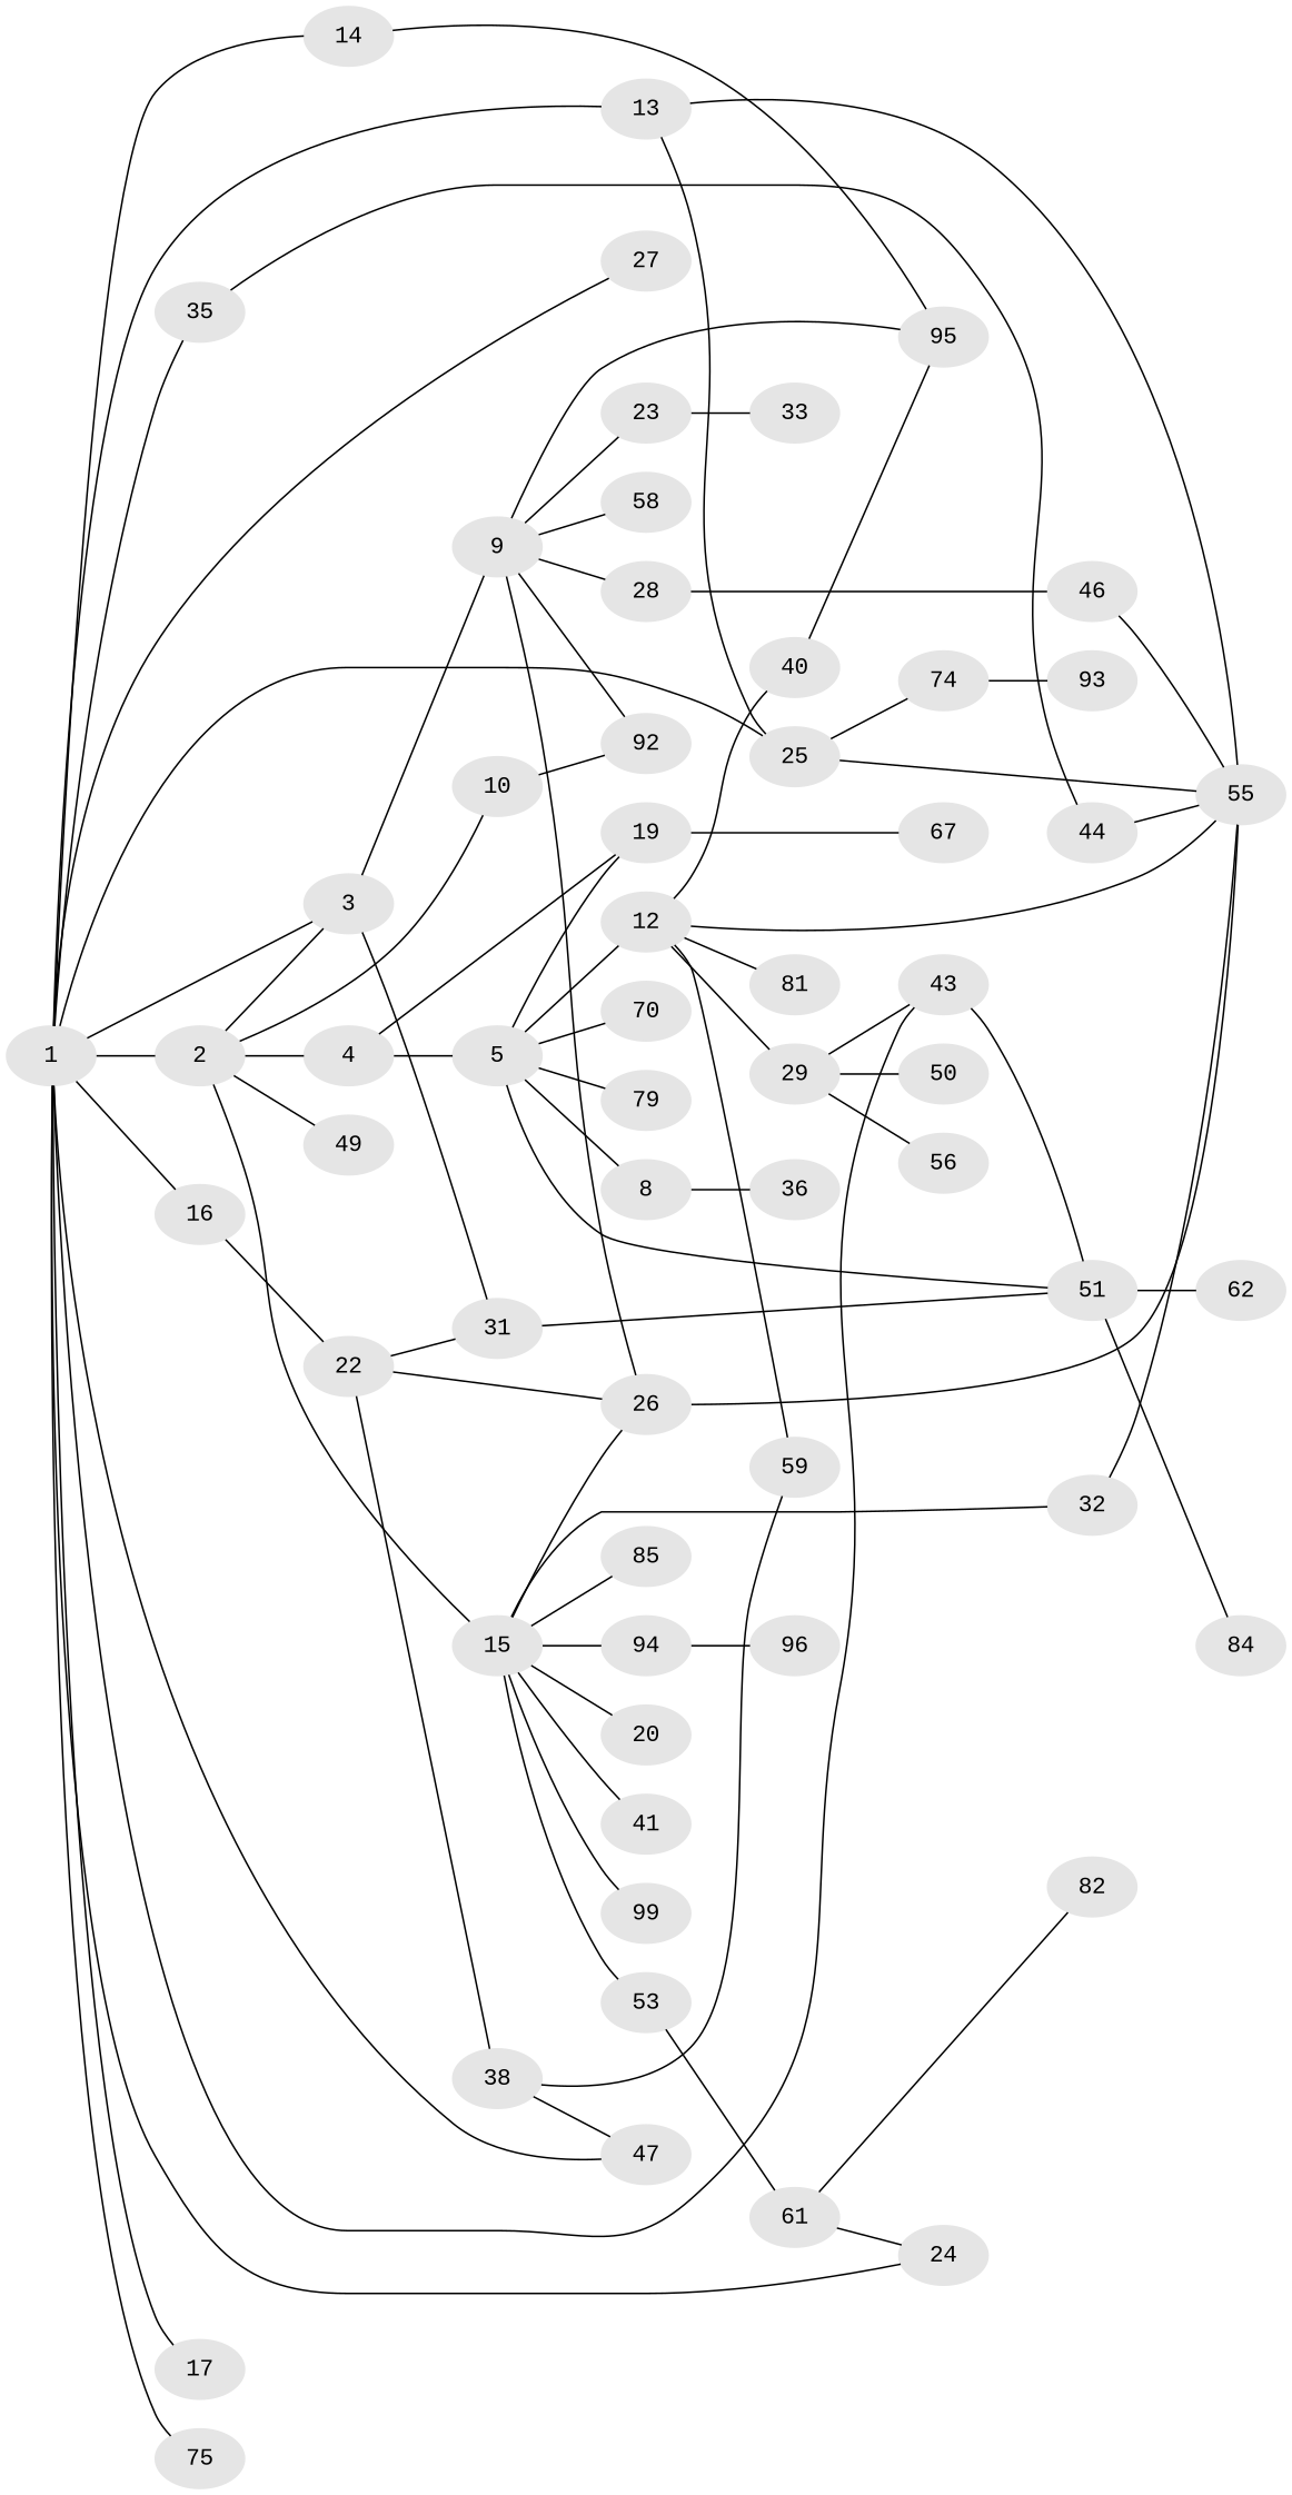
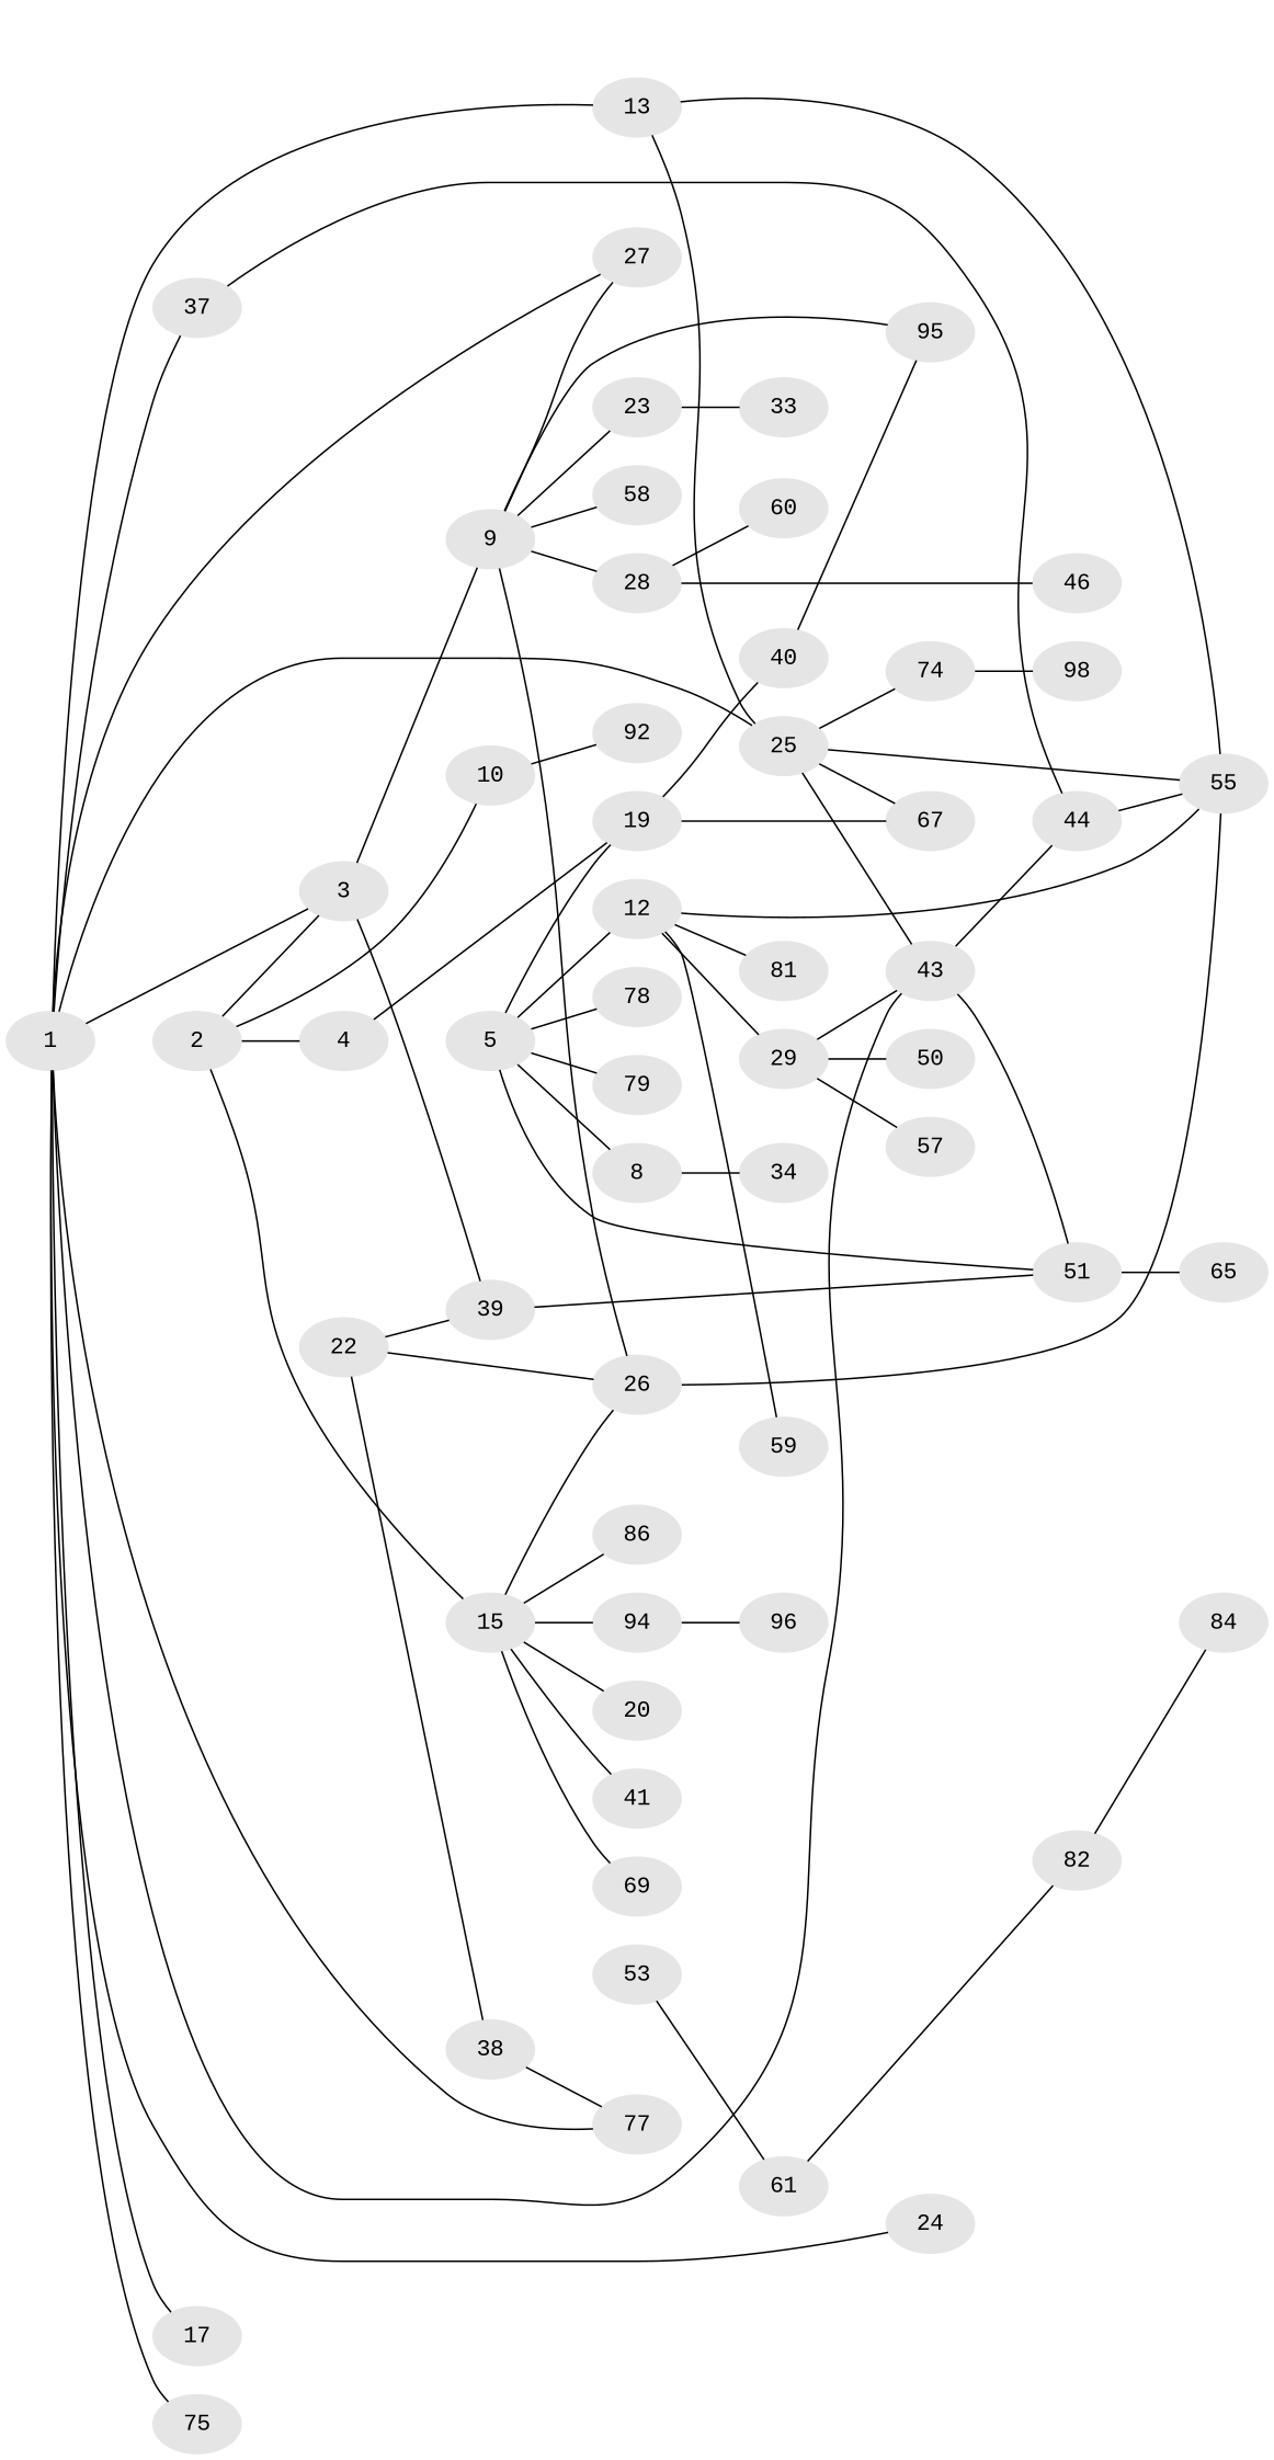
  graph {
    fontname="Liberation Mono"
    rankdir=LR
    node [color=gray90 fontname="Liberation Mono" style=filled]
    edge [fontname="Liberation Mono"]
    1 [super="+6"]
    2 [super="+7"]
    3 [super="+87"]
    13 [super="+97"]
-   14 [super="+50"]
-   16 [super="+91"]
    17 [super="+30"]
    25 [super="+88"]
    27 [super="+45"]
-   37 [super="+68" label=35]
+   37 [super="+68"]
    43 [super="+62"]
-   47 [super="+80"]
+   47 [super="+80" label=77]
    n13 [label=24 super="+83"]
    75
    4 [super="+36"]
    10 [super="+39"]
    15 [super="+35"]
-   49
    9 [super="+18"]
-   31 [super="+76"]
+   31 [super="+76" label=39]
    55 [super="+85"]
    95
    22 [super="+24"]
    67
    74
    44 [super="+52"]
    51 [super="+57"]
    61 [super="+66"]
    53
    5 [super="+11"]
    19
    8 [super="+21"]
-   34 [label=36]
+   34
    92
    26 [super="+100"]
    20
-   32
    41
-   69 [super="+78" label=99]
-   86 [label=85]
+   69 [super="+78"]
+   86
    94
    23
    28 [super="+73"]
    58
    12 [super="+54"]
-   70 [super="+77"]
+   70 [super="+77" label=78]
    79 [super="+89"]
    40 [super="+72"]
    29 [super="+48"]
    59
    81 [super="+98"]
-   65 [label=62]
+   65
    84
    33 [super="+71"]
    46 [super="+63"]
-   56
+   60
+   56 [label=57]
    n58 [label=50]
    96
    38 [super="+42"]
-   93 [super="+99"]
+   93 [super="+99" label=98]
    82
-   1 -- 2
    1 -- 3
    1 -- 13
-   1 -- 14
-   1 -- 16
    1 -- 17
    1 -- 25
    1 -- 27
    1 -- 37
    1 -- 43
    1 -- 47
    1 -- n13
    1 -- 75
    2 -- 3
    2 -- 4
    2 -- 10
    2 -- 15
-   2 -- 49
    3 -- 9
    3 -- 31
    13 -- 25
    13 -- 55
-   14 -- 95
-   16 -- 22
+   25 -- 43
    25 -- 55 [weight=2]
+   25 -- 67
    25 -- 74
    37 -- 44
+   43 -- 44
    43 -- 51
-   4 -- 5
    4 -- 19
    10 -- 92
-   15 -- 53
    15 -- 26
    15 -- 20
-   15 -- 32
    15 -- 41
    15 -- 69
    15 -- 86
    15 -- 94
-   9 -- 92
+   9 -- 27
    9 -- 95
    9 -- 26
    9 -- 23
    9 -- 28
    9 -- 58
    31 -- 51
    22 -- 31
    22 -- 26
    22 -- 38
    74 -- 93
    44 -- 55
    51 -- 65
-   51 -- 84
-   61 -- n13
+   82 -- 84
    61 -- 82
    53 -- 61
    5 -- 51
    5 -- 19
    5 -- 8
    5 -- 12
    5 -- 70
    5 -- 79
    19 -- 67
-   12 -- 40
+   19 -- 40
    8 -- 34
    26 -- 55
-   32 -- 55
    94 -- 96
    23 -- 33
    28 -- 46
+   28 -- 60
    12 -- 55
    12 -- 29
    12 -- 59
    12 -- 81
    40 -- 95
    29 -- 43
    29 -- 56
    29 -- n58
-   46 -- 55
    38 -- 47
-   38 -- 59
  }
